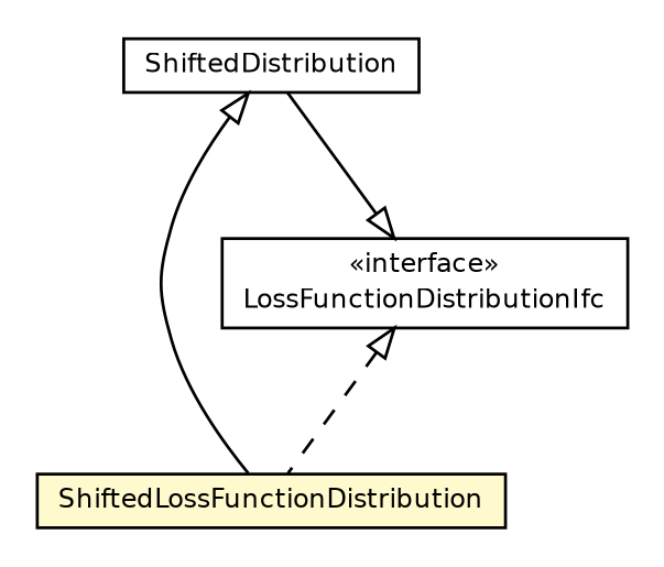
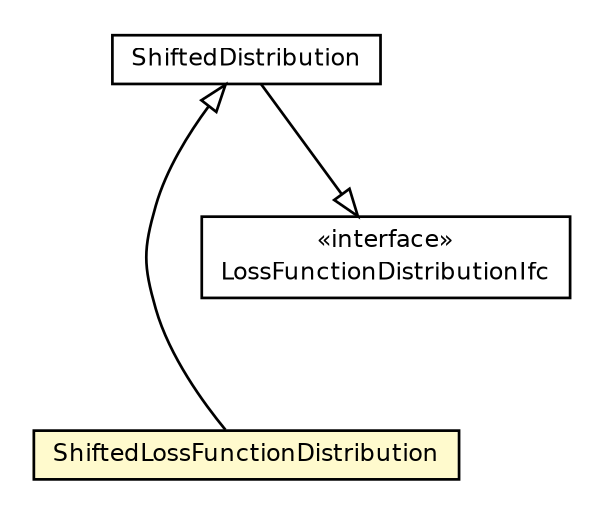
  digraph {
    nodesep=0.25
    ranksep=0.5
    node [fontcolor=black fontname=Helvetica fontsize=9.0 shape=plaintext]
    edge [arrowtail=empty dir=back fontname=Helvetica fontsize=10 headport=p labelfontname=Helvetica labelfontsize=10 tailport=p]
    n1 [label=<<table title="jsl.utilities.random.distributions.ShiftedLossFunctionDistribution" border="0" cellborder="1" cellspacing="0" cellpadding="2" port="p" bgcolor="lemonChiffon" href="./ShiftedLossFunctionDistribution.html"> 		<tr><td><table border="0" cellspacing="0" cellpadding="1"> <tr><td align="center" balign="center"> ShiftedLossFunctionDistribution </td></tr> 		</table></td></tr> 		</table>>]
    n2 [label=<<table title="jsl.utilities.random.distributions.ShiftedDistribution" border="0" cellborder="1" cellspacing="0" cellpadding="2" port="p" href="./ShiftedDistribution.html"> 		<tr><td><table border="0" cellspacing="0" cellpadding="1"> <tr><td align="center" balign="center"> ShiftedDistribution </td></tr> 		</table></td></tr> 		</table>>]
    n3 [label=<<table title="jsl.utilities.random.distributions.LossFunctionDistributionIfc" border="0" cellborder="1" cellspacing="0" cellpadding="2" port="p" href="./LossFunctionDistributionIfc.html"> 		<tr><td><table border="0" cellspacing="0" cellpadding="1"> <tr><td align="center" balign="center"> &#171;interface&#187; </td></tr> <tr><td align="center" balign="center"> LossFunctionDistributionIfc </td></tr> 		</table></td></tr> 		</table>>]
    n2 -> n1
    n2 -> n3 [arrowhead=onormal color=black fontcolor=black fontsize=10.0 arrowtail="" dir=""]
-   n3 -> n1 [style=dashed]
  }
